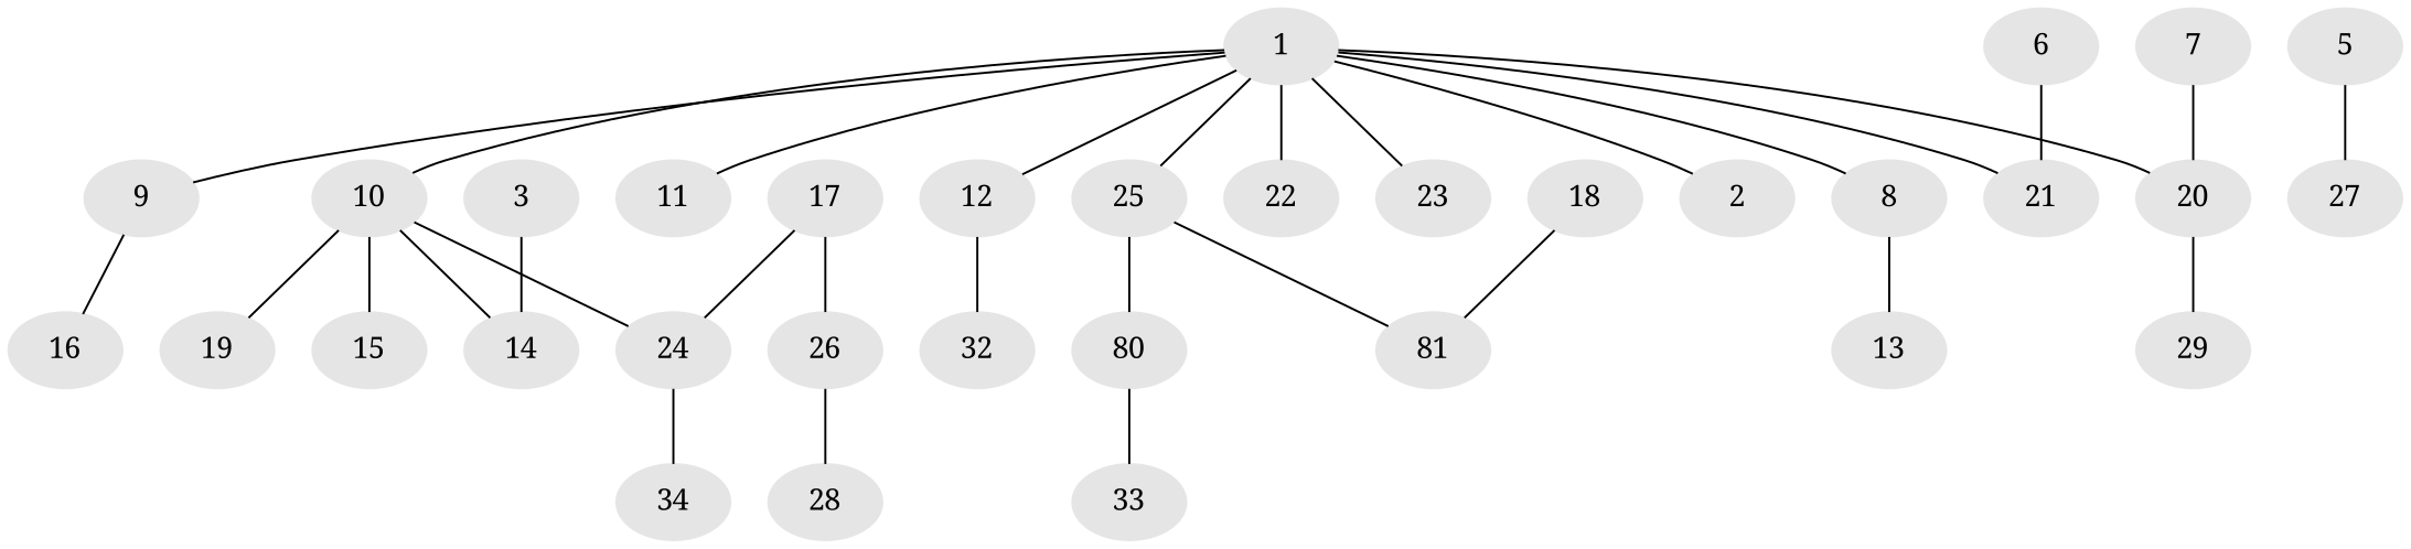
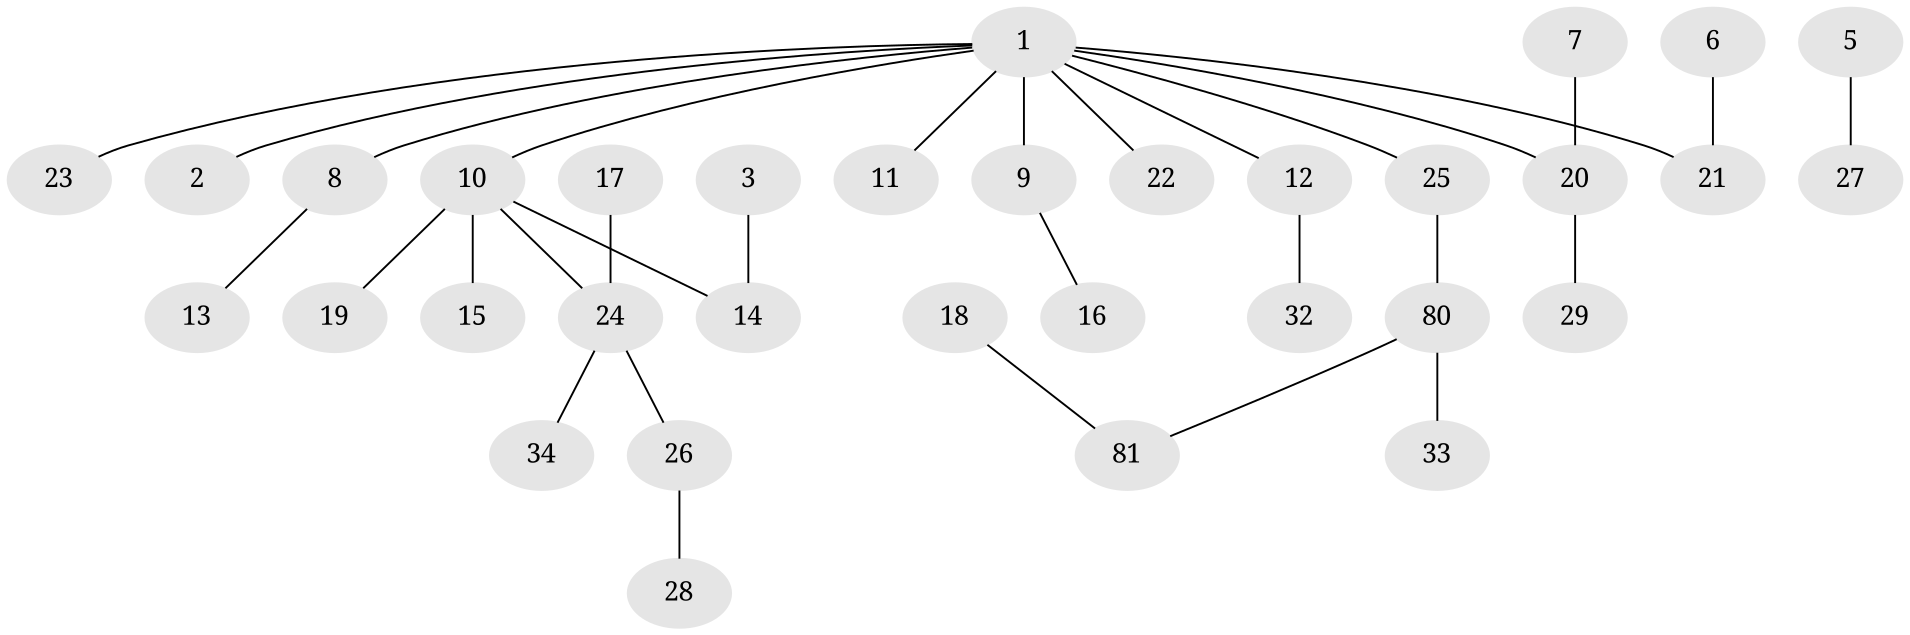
  graph {
    fontname="Noto Serif"
    node [color=gray90 fontname="Noto Serif" style=filled]
    edge [fontname="Noto Serif" weight=1.0]
    1
    2
    8
    9
    10
    11
    12
    20
    21
    22
    23
    25
    13
    16
    14
    15
    19
    24
    32
    29
    n21 [label=81]
    n22 [label=80]
    3
    5
    27
    6
    7
    26
    34
    17
    18
    28
    33
    1 -- 2
    1 -- 8
    1 -- 9
    1 -- 10
    1 -- 11
    1 -- 12
    1 -- 20
    1 -- 21
    1 -- 22
    1 -- 23
    1 -- 25
    8 -- 13
    9 -- 16
    10 -- 14
    10 -- 15
    10 -- 19
    10 -- 24
    12 -- 32
    20 -- 29
-   25 -- n21
+   n22 -- n21
    25 -- n22
-   17 -- 26
+   24 -- 26
    24 -- 34
    n22 -- 33
    3 -- 14
    5 -- 27
    6 -- 21
    7 -- 20
    26 -- 28
    17 -- 24
    18 -- n21
  }
